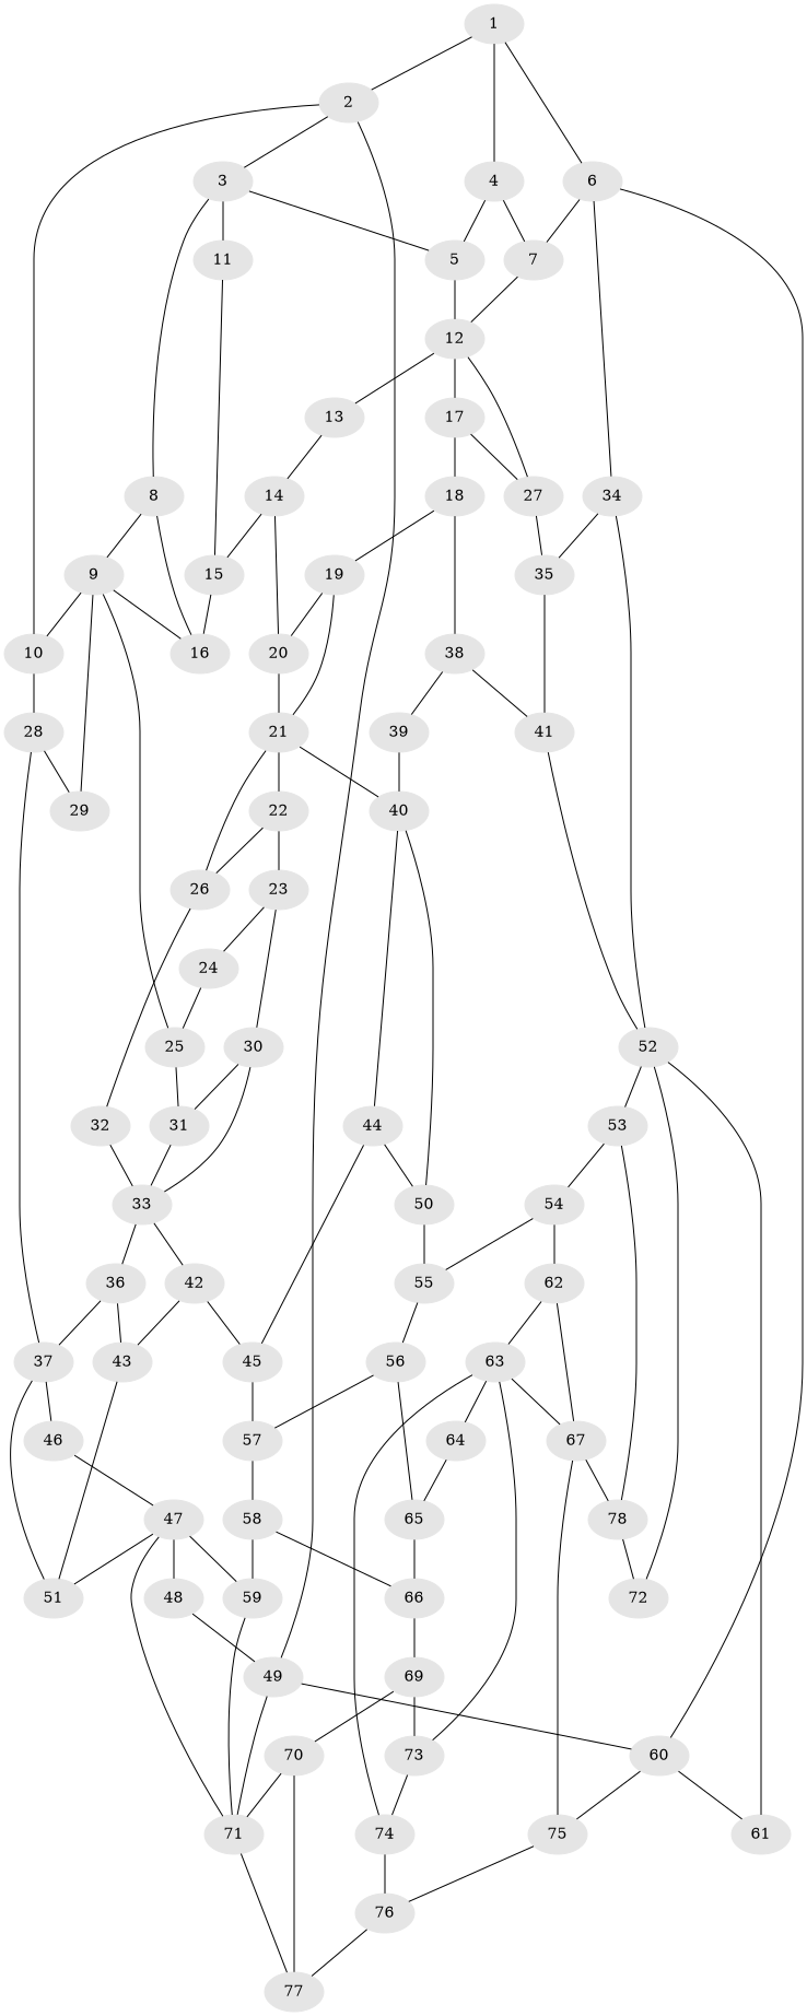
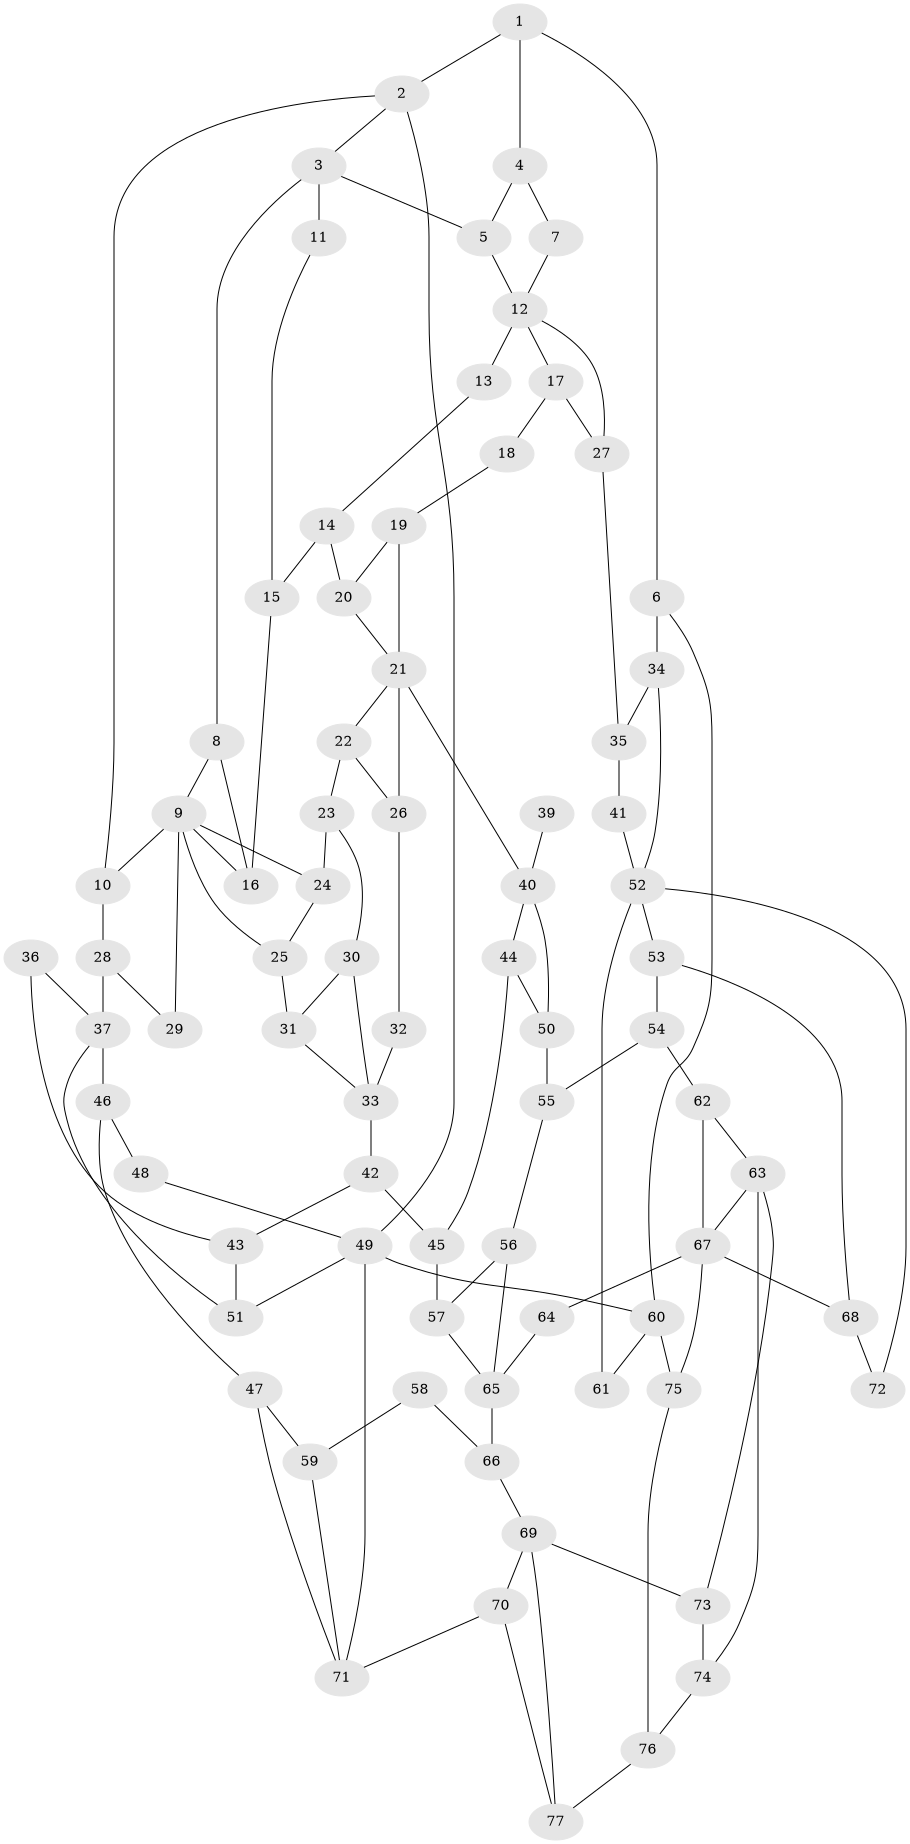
  graph {
    node [color=gray90 style=filled]
    edge [weight=1.0]
    1
    2
    4
    6
    3
    10
    49
    5
    7
    34
    60
    8
    11
    28
    71
    12
    9
    16
    15
    13
    17
    27
    35
    52
    61
    75
    24
    25
    29
    31
    37
    14
    18
    20
    21
    19
-   38
    41
    39
    22
    26
    40
    23
    32
    44
    50
    30
    33
    46
    51
    36
    42
    43
    45
    53
    72
    47
    55
    57
    58
    48
    59
    77
    56
    54
-   68 [label=78]
+   68
    62
    63
    67
    65
    66
    69
    76
    64
    73
    74
    70
    1 -- 2
    1 -- 4
    1 -- 6
    2 -- 3
    2 -- 10
    2 -- 49
    4 -- 5
    4 -- 7
-   6 -- 7
    6 -- 34
    6 -- 60
    3 -- 5
    3 -- 8
    3 -- 11 [weight=2.0]
    10 -- 28
    49 -- 60
    49 -- 71
    5 -- 12
    7 -- 12
    34 -- 35
    34 -- 52
    60 -- 61
    60 -- 75
    8 -- 9
    8 -- 16
    11 -- 15
    28 -- 29
    28 -- 37
-   71 -- 77
+   69 -- 77
    12 -- 13 [weight=2.0]
    12 -- 17
    12 -- 27
    9 -- 10
    9 -- 16
+   9 -- 24
    9 -- 25
    9 -- 29
    15 -- 16
    13 -- 14
    17 -- 27
    17 -- 18
    27 -- 35
    35 -- 41
    52 -- 61 [weight=2.0]
    52 -- 53
    52 -- 72
    75 -- 76
    24 -- 25
    25 -- 31
    31 -- 33
    37 -- 46 [weight=2.0]
    37 -- 51
    14 -- 15
    14 -- 20
    18 -- 19
-   18 -- 38
    20 -- 21
    21 -- 22
    21 -- 26
    21 -- 40 [weight=2.0]
    19 -- 20
    19 -- 21
-   38 -- 41
-   38 -- 39
    41 -- 52
    39 -- 40 [weight=2.0]
    22 -- 26
    22 -- 23
    26 -- 32
    40 -- 44
    40 -- 50
    23 -- 24
    23 -- 30
    32 -- 33 [weight=2.0]
    44 -- 50
    44 -- 45
    50 -- 55
    30 -- 31
    30 -- 33
-   33 -- 36
    33 -- 42
    46 -- 47
    36 -- 37
    36 -- 43
    42 -- 43
    42 -- 45
    43 -- 51
    45 -- 57
    53 -- 54
    53 -- 68
    47 -- 71
-   47 -- 51
-   47 -- 48 [weight=2.0]
+   49 -- 51
+   46 -- 48 [weight=2.0]
    47 -- 59
    55 -- 56
-   57 -- 58
+   57 -- 65
    58 -- 59
    58 -- 66
    48 -- 49
    59 -- 71
    56 -- 57
    56 -- 65
    54 -- 55
    54 -- 62
    68 -- 72
    62 -- 63
    62 -- 67
    63 -- 67
-   63 -- 64 [weight=2.0]
+   67 -- 64 [weight=2.0]
    63 -- 73
    63 -- 74
    67 -- 75
    67 -- 68
    65 -- 66
    66 -- 69
    69 -- 73
    69 -- 70
    76 -- 77
    64 -- 65
    73 -- 74
    74 -- 76
    70 -- 71
    70 -- 77
  }
